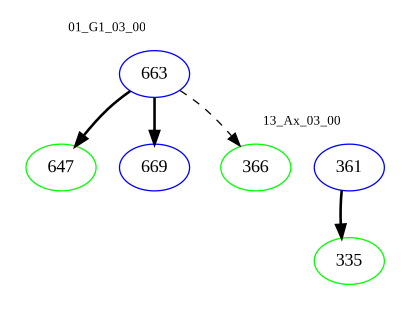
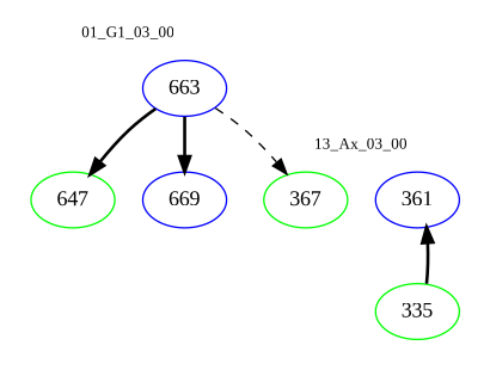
  digraph {
    fontname="Liberation Serif"
    node [color=blue fontname="Liberation Serif"]
    edge [color=black fontname="Liberation Serif" style=bold]
    n1 [label=361]
    n2 [color=green label=335]
-   n3 [color=green label=366]
+   n3 [color=green label=367]
    n4 [label=663]
    n5 [color=green label=647]
    n6 [label=669]
    subgraph cluster_1 {
      color=white
      fontsize=10
      label="13_Ax_03_00"
      n1
      n2
      n3
    }
    subgraph cluster_2 {
      color=white
      fontsize=10
      label="01_G1_03_00"
      n4
      n5
      n6
    }
-   n1 -> n2
+   n2 -> n1
    n4 -> n3 [style=dashed]
    n4 -> n5
    n4 -> n6
  }
